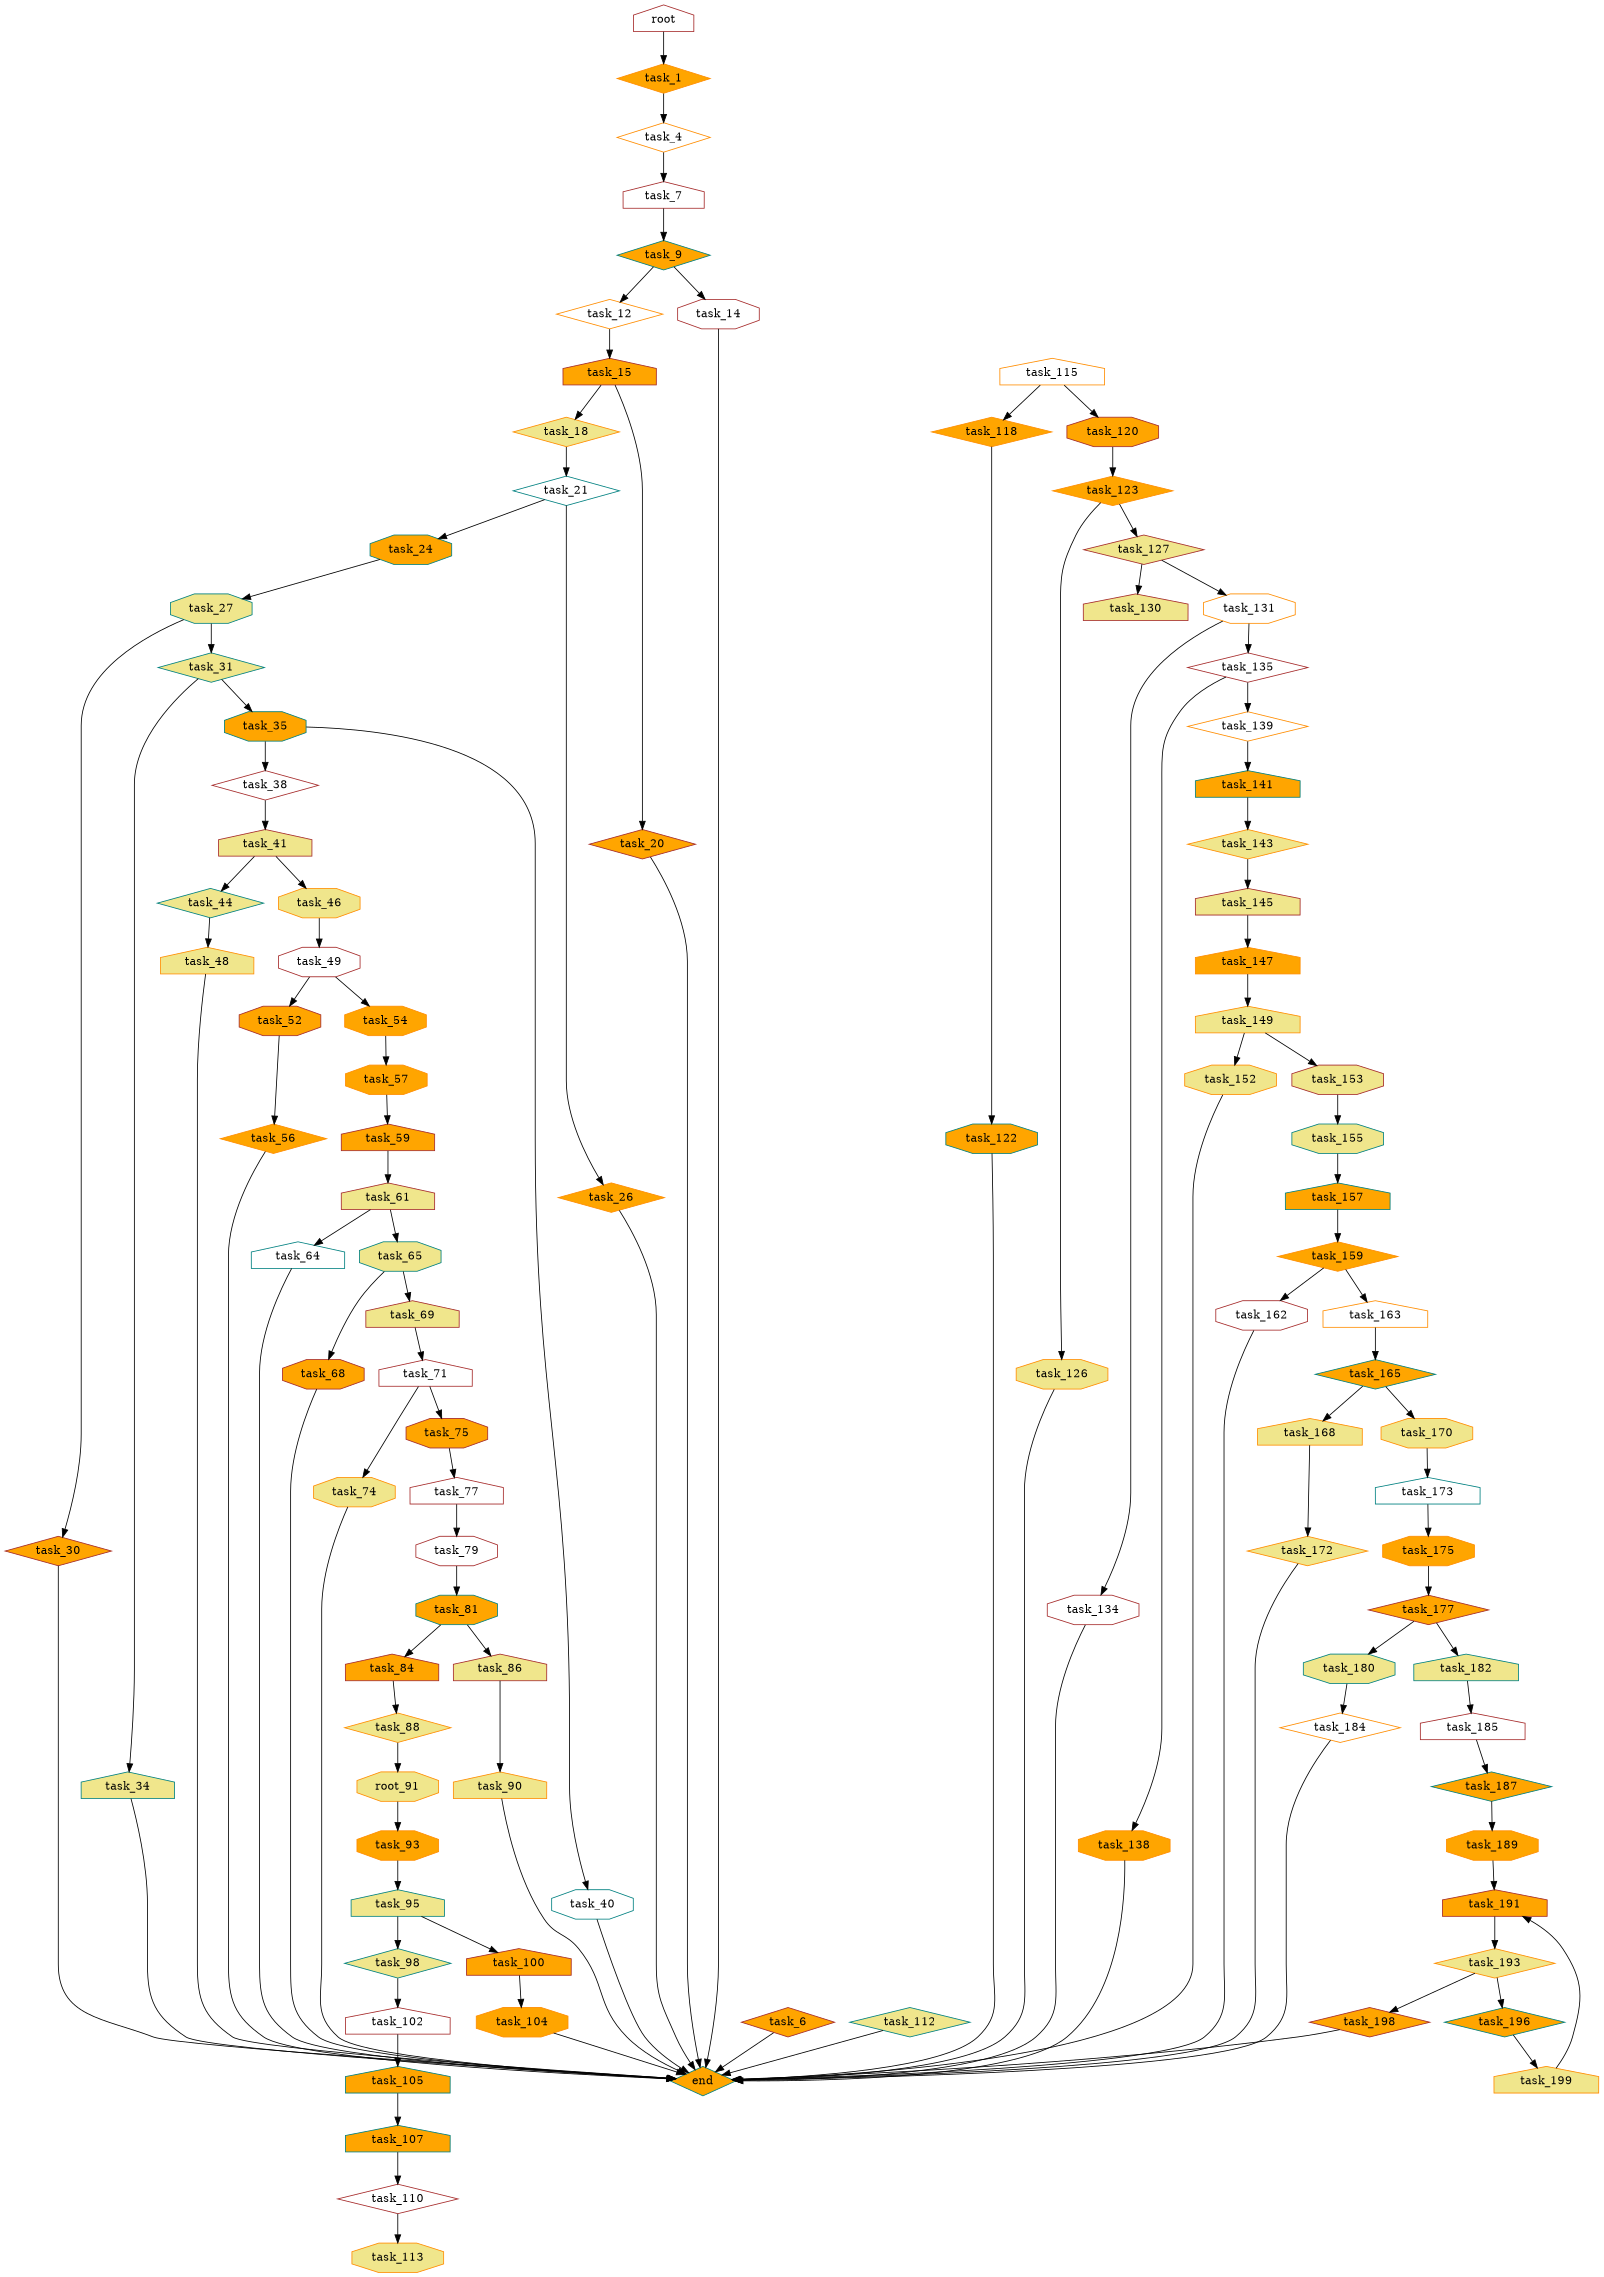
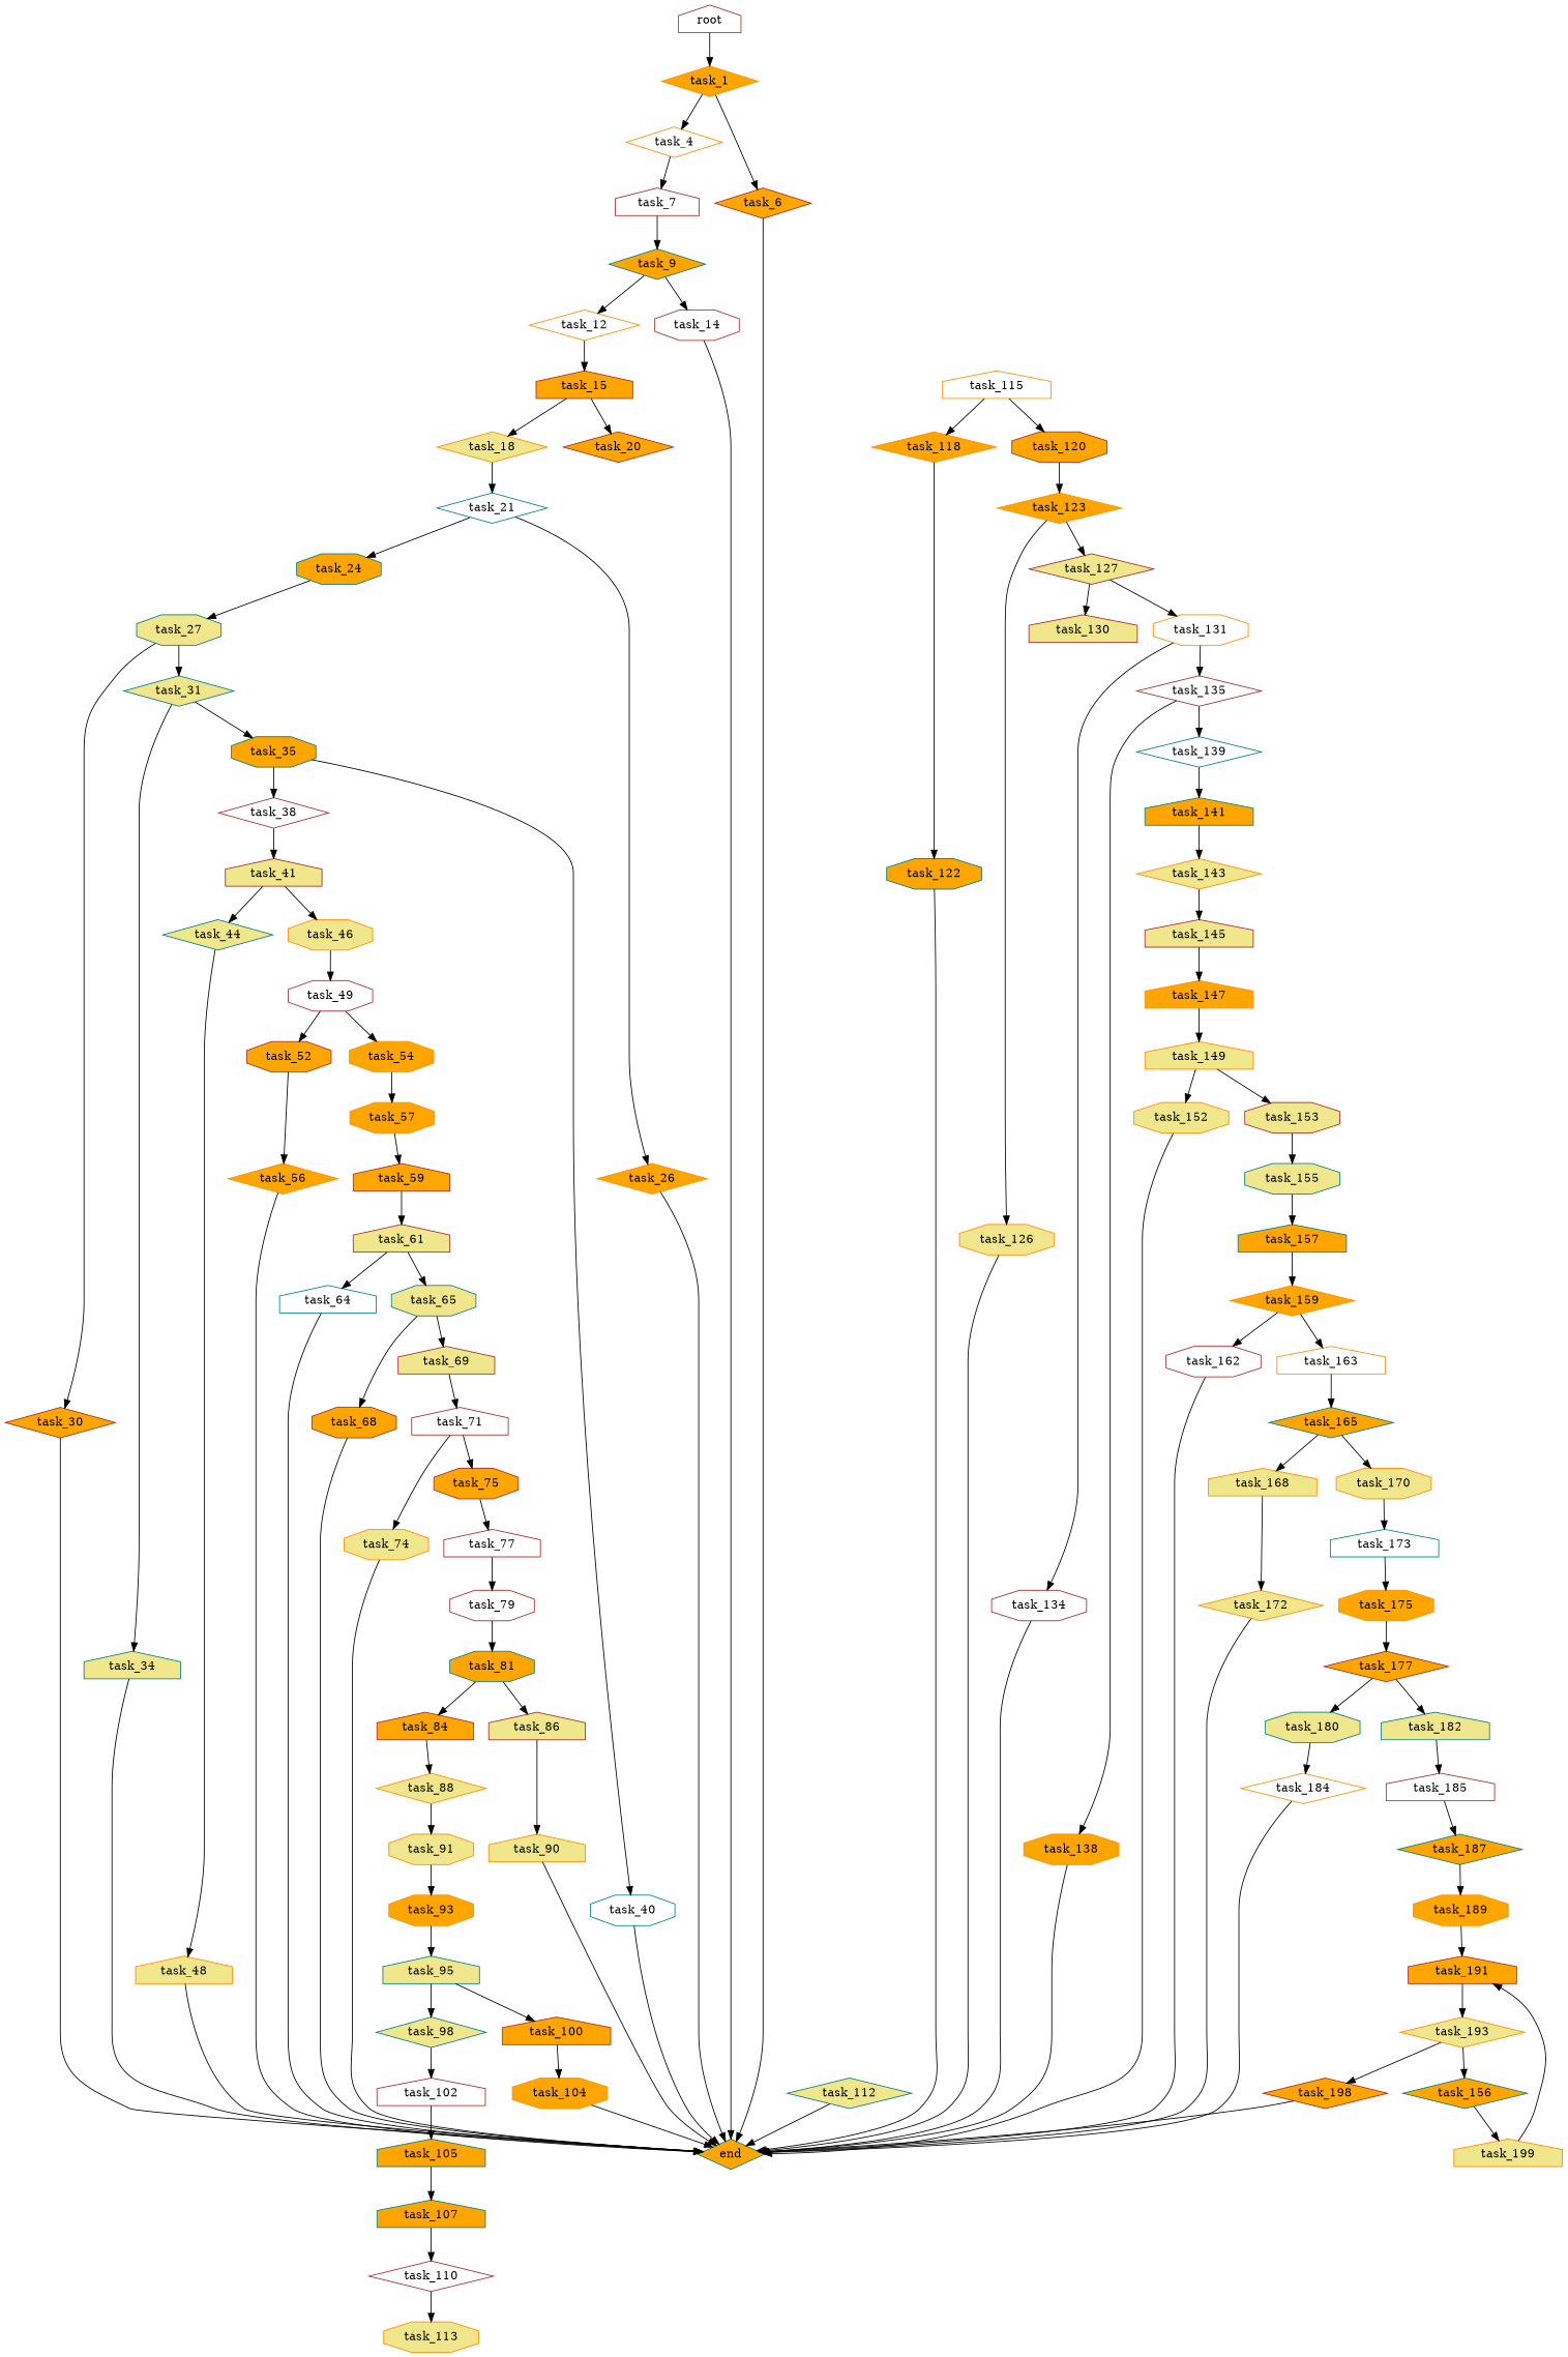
  digraph {
    node [color=darkorange fillcolor=orange shape=house style=filled]
    root [color=brown fillcolor=white]
    task_1 [shape=diamond]
    task_4 [fillcolor=white shape=diamond]
    task_6 [color=brown shape=diamond]
    task_7 [color=brown fillcolor=white]
    end [color=teal shape=diamond]
    task_9 [color=teal shape=diamond]
    task_12 [fillcolor=white shape=diamond]
    task_14 [color=brown fillcolor=white shape=octagon]
    task_15 [color=brown]
    task_18 [fillcolor=khaki shape=diamond]
    task_20 [color=brown shape=diamond]
    task_21 [color=teal fillcolor=white shape=diamond]
    task_24 [color=teal shape=octagon]
    task_26 [shape=diamond]
    task_27 [color=teal fillcolor=khaki shape=octagon]
    task_30 [color=brown shape=diamond]
    task_31 [color=teal fillcolor=khaki shape=diamond]
    task_34 [color=teal fillcolor=khaki]
    task_35 [color=teal shape=octagon]
    task_38 [color=brown fillcolor=white shape=diamond]
    task_40 [color=teal fillcolor=white shape=octagon]
    task_41 [color=brown fillcolor=khaki]
    task_44 [color=teal fillcolor=khaki shape=diamond]
    task_46 [fillcolor=khaki shape=octagon]
    task_48 [fillcolor=khaki]
    task_49 [color=brown fillcolor=white shape=octagon]
    task_52 [color=brown shape=octagon]
    task_54 [shape=octagon]
    task_56 [shape=diamond]
    task_57 [shape=octagon]
    task_59 [color=brown]
    task_61 [color=brown fillcolor=khaki]
    task_64 [color=teal fillcolor=white]
    task_65 [color=teal fillcolor=khaki shape=octagon]
    task_68 [color=brown shape=octagon]
    task_69 [color=brown fillcolor=khaki]
    task_71 [color=brown fillcolor=white]
    task_74 [fillcolor=khaki shape=octagon]
    task_75 [color=brown shape=octagon]
    task_77 [color=brown fillcolor=white]
    task_79 [color=brown fillcolor=white shape=octagon]
    task_81 [color=teal shape=octagon]
    task_84 [color=brown]
    task_86 [color=brown fillcolor=khaki]
    task_88 [fillcolor=khaki shape=diamond]
    task_90 [fillcolor=khaki]
-   task_91 [fillcolor=khaki shape=octagon label=root_91]
+   task_91 [fillcolor=khaki shape=octagon]
    task_93 [shape=octagon]
    task_95 [color=teal fillcolor=khaki]
    task_98 [color=teal fillcolor=khaki shape=diamond]
    task_100 [color=brown]
    task_102 [color=brown fillcolor=white]
    task_104 [shape=octagon]
    task_105 [color=teal]
    task_107 [color=teal]
    task_110 [color=brown fillcolor=white shape=diamond]
    task_113 [fillcolor=khaki shape=octagon]
    task_112 [color=teal fillcolor=khaki shape=diamond]
    task_115 [fillcolor=white]
    task_118 [shape=diamond]
    task_120 [color=brown shape=octagon]
    task_122 [color=teal shape=octagon]
    task_123 [shape=diamond]
    task_126 [fillcolor=khaki shape=octagon]
    task_127 [color=brown fillcolor=khaki shape=diamond]
    task_130 [color=brown fillcolor=khaki]
    task_131 [fillcolor=white shape=octagon]
    task_134 [color=brown fillcolor=white shape=octagon]
    task_135 [color=brown fillcolor=white shape=diamond]
    task_138 [shape=octagon]
-   task_139 [fillcolor=white shape=diamond]
+   task_139 [color=teal fillcolor=white shape=diamond]
    task_141 [color=teal]
    task_143 [fillcolor=khaki shape=diamond]
    task_145 [color=brown fillcolor=khaki]
    task_147
    task_149 [fillcolor=khaki]
    task_152 [fillcolor=khaki shape=octagon]
    task_153 [color=brown fillcolor=khaki shape=octagon]
    task_155 [color=teal fillcolor=khaki shape=octagon]
    task_157 [color=teal]
    task_159 [shape=diamond]
    task_162 [color=brown fillcolor=white shape=octagon]
    task_163 [fillcolor=white]
    task_165 [color=teal shape=diamond]
    task_168 [fillcolor=khaki]
    task_170 [fillcolor=khaki shape=octagon]
    task_172 [fillcolor=khaki shape=diamond]
    task_173 [color=teal fillcolor=white]
    task_175 [shape=octagon]
    task_177 [color=brown shape=diamond]
    task_180 [color=teal fillcolor=khaki shape=octagon]
    task_182 [color=teal fillcolor=khaki]
    task_184 [fillcolor=white shape=diamond]
    task_185 [color=brown fillcolor=white]
    task_187 [color=teal shape=diamond]
    task_189 [shape=octagon]
    task_191 [color=brown]
    task_193 [fillcolor=khaki shape=diamond]
-   task_196 [color=teal shape=diamond]
+   task_196 [color=teal shape=diamond label=task_156]
    task_198 [color=brown shape=diamond]
    task_199 [fillcolor=khaki]
    root -> task_1
    task_1 -> task_4
+   task_1 -> task_6
    task_4 -> task_7
    task_6 -> end
    task_7 -> task_9
    task_9 -> task_12
    task_9 -> task_14
    task_12 -> task_15
    task_14 -> end
    task_15 -> task_18
    task_15 -> task_20
    task_18 -> task_21
-   task_20 -> end
    task_21 -> task_24
    task_21 -> task_26
    task_24 -> task_27
    task_26 -> end
    task_27 -> task_30
    task_27 -> task_31
    task_30 -> end
    task_31 -> task_34
    task_31 -> task_35
    task_34 -> end
    task_35 -> task_38
    task_35 -> task_40
    task_38 -> task_41
    task_40 -> end
    task_41 -> task_44
    task_41 -> task_46
    task_44 -> task_48
    task_46 -> task_49
    task_48 -> end
    task_49 -> task_52
    task_49 -> task_54
    task_52 -> task_56
    task_54 -> task_57
    task_56 -> end
    task_57 -> task_59
    task_59 -> task_61
    task_61 -> task_64
    task_61 -> task_65
    task_64 -> end
    task_65 -> task_68
    task_65 -> task_69
    task_68 -> end
    task_69 -> task_71
    task_71 -> task_74
    task_71 -> task_75
    task_74 -> end
    task_75 -> task_77
    task_77 -> task_79
    task_79 -> task_81
    task_81 -> task_84
    task_81 -> task_86
    task_84 -> task_88
    task_86 -> task_90
    task_88 -> task_91
    task_90 -> end
    task_91 -> task_93
    task_93 -> task_95
    task_95 -> task_98
    task_95 -> task_100
    task_98 -> task_102
    task_100 -> task_104
    task_102 -> task_105
    task_104 -> end
    task_105 -> task_107
    task_107 -> task_110
    task_110 -> task_113
    task_112 -> end
    task_115 -> task_118
    task_115 -> task_120
    task_118 -> task_122
    task_120 -> task_123
    task_122 -> end
    task_123 -> task_126
    task_123 -> task_127
    task_126 -> end
    task_127 -> task_130
    task_127 -> task_131
    task_131 -> task_134
    task_131 -> task_135
    task_134 -> end
    task_135 -> task_138
    task_135 -> task_139
    task_138 -> end
    task_139 -> task_141
    task_141 -> task_143
    task_143 -> task_145
    task_145 -> task_147
    task_147 -> task_149
    task_149 -> task_152
    task_149 -> task_153
    task_152 -> end
    task_153 -> task_155
    task_155 -> task_157
    task_157 -> task_159
    task_159 -> task_162
    task_159 -> task_163
    task_162 -> end
    task_163 -> task_165
    task_165 -> task_168
    task_165 -> task_170
    task_168 -> task_172
    task_170 -> task_173
    task_172 -> end
    task_173 -> task_175
    task_175 -> task_177
    task_177 -> task_180
    task_177 -> task_182
    task_180 -> task_184
    task_182 -> task_185
    task_184 -> end
    task_185 -> task_187
    task_187 -> task_189
    task_189 -> task_191
    task_191 -> task_193
    task_193 -> task_196
    task_193 -> task_198
    task_196 -> task_199
    task_198 -> end
    task_199 -> task_191
  }
